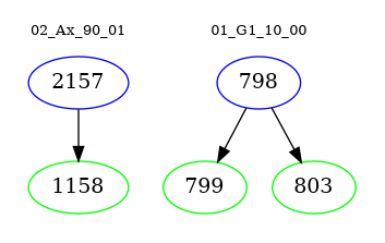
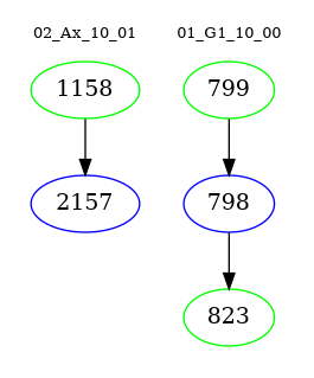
  digraph {
    fontname="DejaVu Serif"
    node [color=green fontname="DejaVu Serif"]
    edge [color=black fontname="DejaVu Serif"]
    n1 [color=blue label=2157]
    n2 [label=1158]
    n3 [color=blue label=798]
    n4 [label=799]
-   n5 [label=803]
+   n5 [label=823]
    subgraph cluster_1 {
      color=white
      fontsize=10
-     label="02_Ax_90_01"
+     label="02_Ax_10_01"
      n1
      n2
    }
    subgraph cluster_2 {
      color=white
      fontsize=10
      label="01_G1_10_00"
      n3
      n4
      n5
    }
-   n1 -> n2
-   n3 -> n4
+   n2 -> n1
+   n4 -> n3
    n3 -> n5
  }
